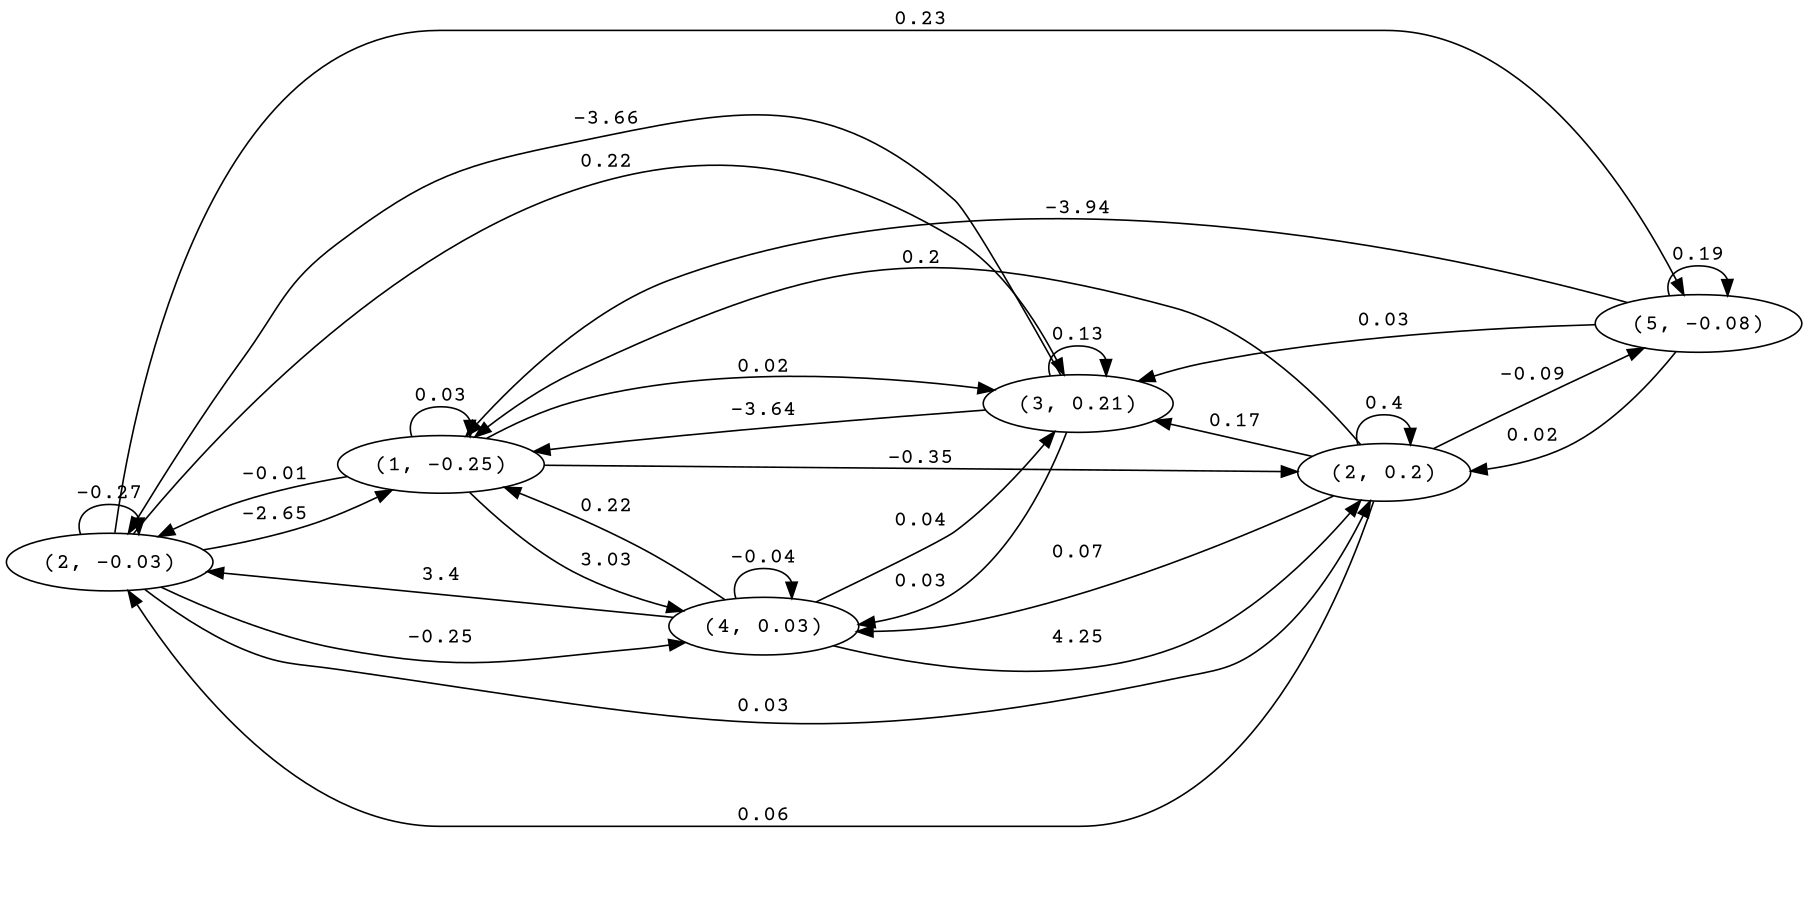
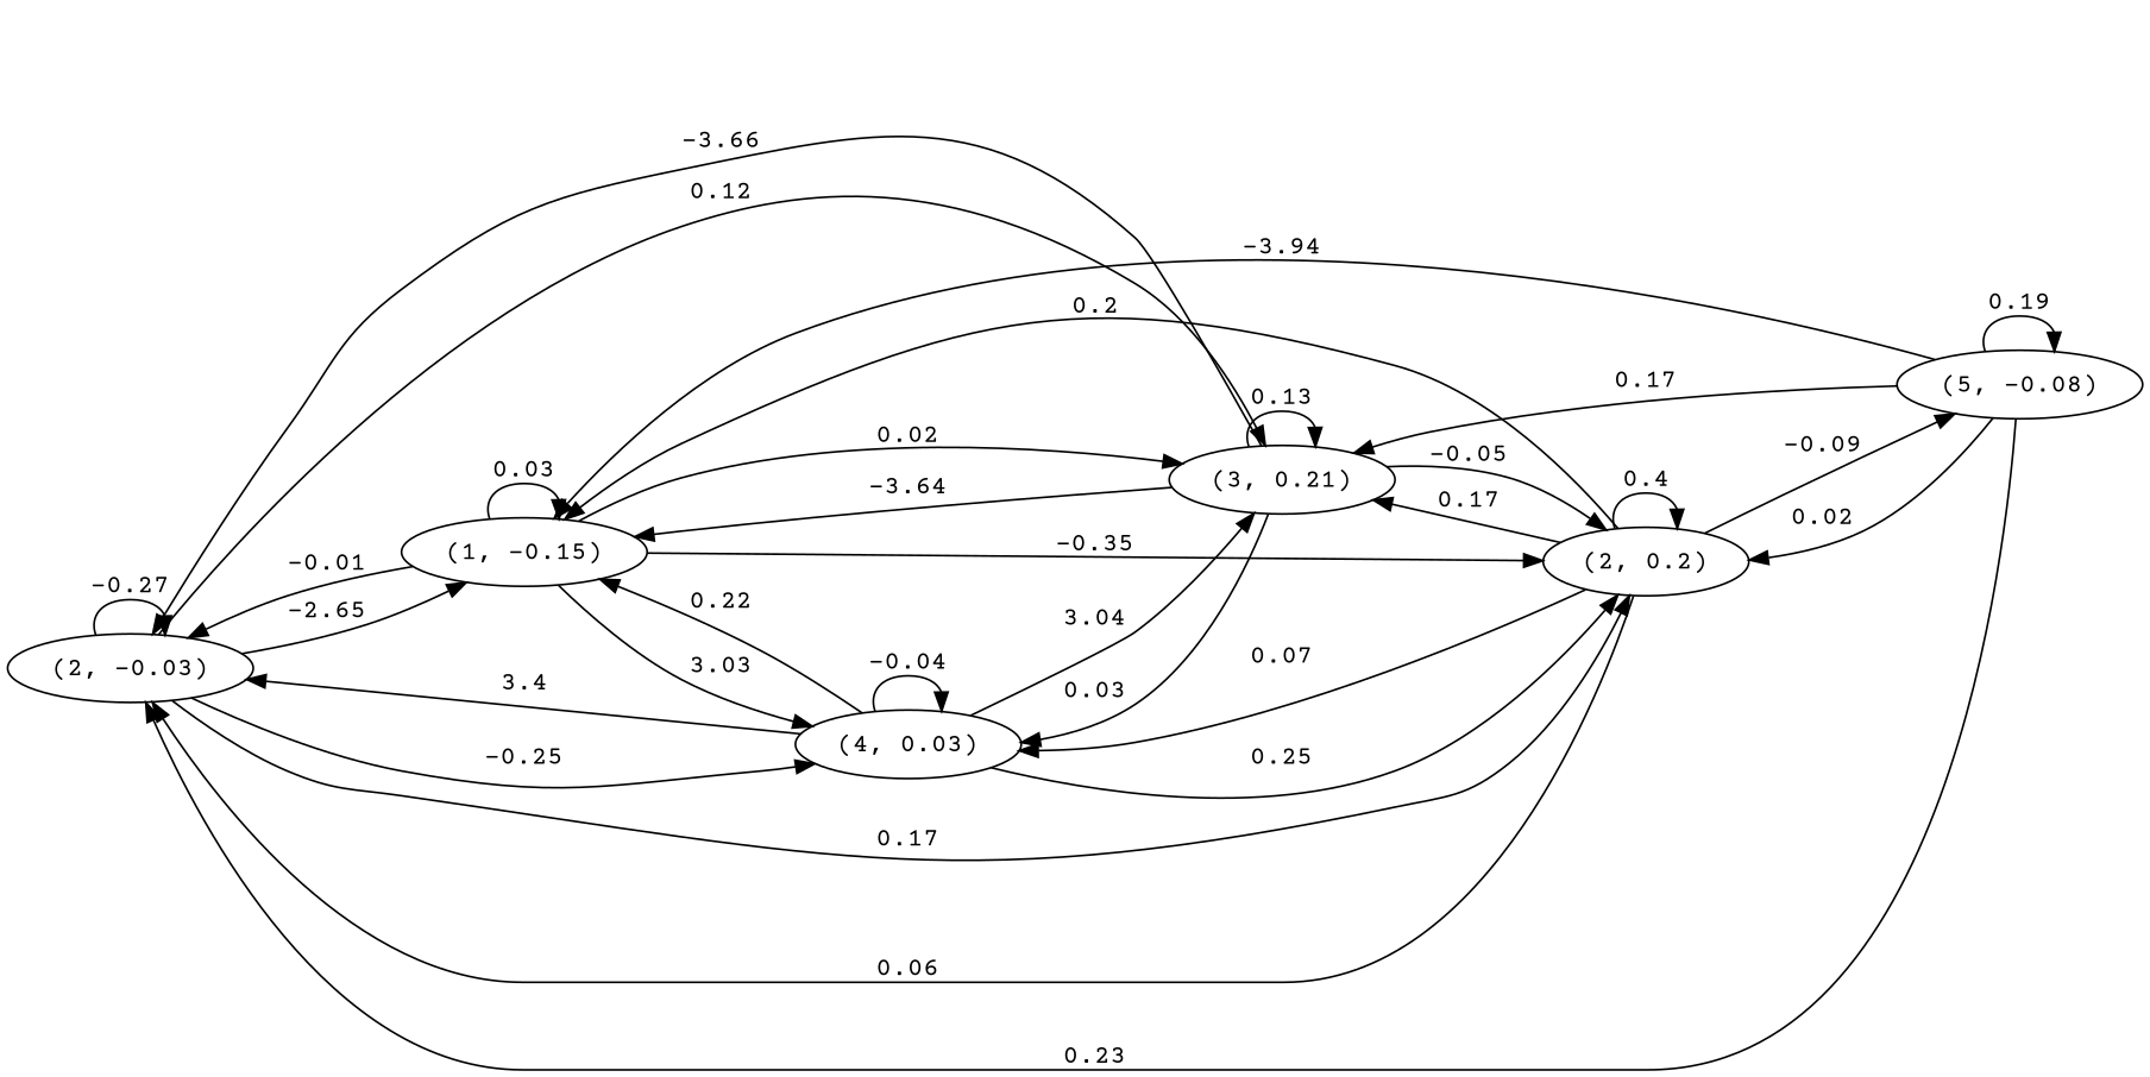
  digraph {
    fontname="Courier Prime"
    rankdir=LR
    node [fontname="Courier Prime"]
    edge [fontname="Courier Prime"]
    n1 [label="(2, -0.03)"]
-   n2 [label="(1, -0.25)"]
+   n2 [label="(1, -0.15)"]
    n3 [label="(2, 0.2)"]
    n4 [label="(3, 0.21)"]
    n5 [label="(4, 0.03)"]
    n6 [label="(5, -0.08)"]
    n1 -> n1 [label=-0.27]
    n1 -> n2 [label=-2.65]
-   n1 -> n3 [label=0.03]
-   n1 -> n4 [label=0.22]
+   n1 -> n3 [label=0.17]
+   n1 -> n4 [label=0.12]
    n1 -> n5 [label=-0.25]
    n2 -> n1 [label=-0.01]
    n2 -> n2 [label=0.03]
    n2 -> n3 [label=-0.35]
    n2 -> n4 [label=0.02]
    n2 -> n5 [label=3.03]
    n3 -> n1 [label=0.06]
    n3 -> n2 [label=0.2]
    n3 -> n3 [label=0.4]
    n3 -> n4 [label=0.17]
    n3 -> n5 [label=0.07]
    n3 -> n6 [label=-0.09]
    n4 -> n1 [label=-3.66]
    n4 -> n2 [label=-3.64]
+   n4 -> n3 [label=-0.05]
    n4 -> n4 [label=0.13]
    n4 -> n5 [label=0.03]
    n5 -> n1 [label=3.4]
    n5 -> n2 [label=0.22]
-   n5 -> n3 [label=4.25]
-   n5 -> n4 [label=0.04]
+   n5 -> n3 [label=0.25]
+   n5 -> n4 [label=3.04]
    n5 -> n5 [label=-0.04]
-   n1 -> n6 [label=0.23]
+   n6 -> n1 [label=0.23]
    n6 -> n2 [label=-3.94]
    n6 -> n3 [label=0.02]
-   n6 -> n4 [label=0.03]
+   n6 -> n4 [label=0.17]
    n6 -> n6 [label=0.19]
  }
